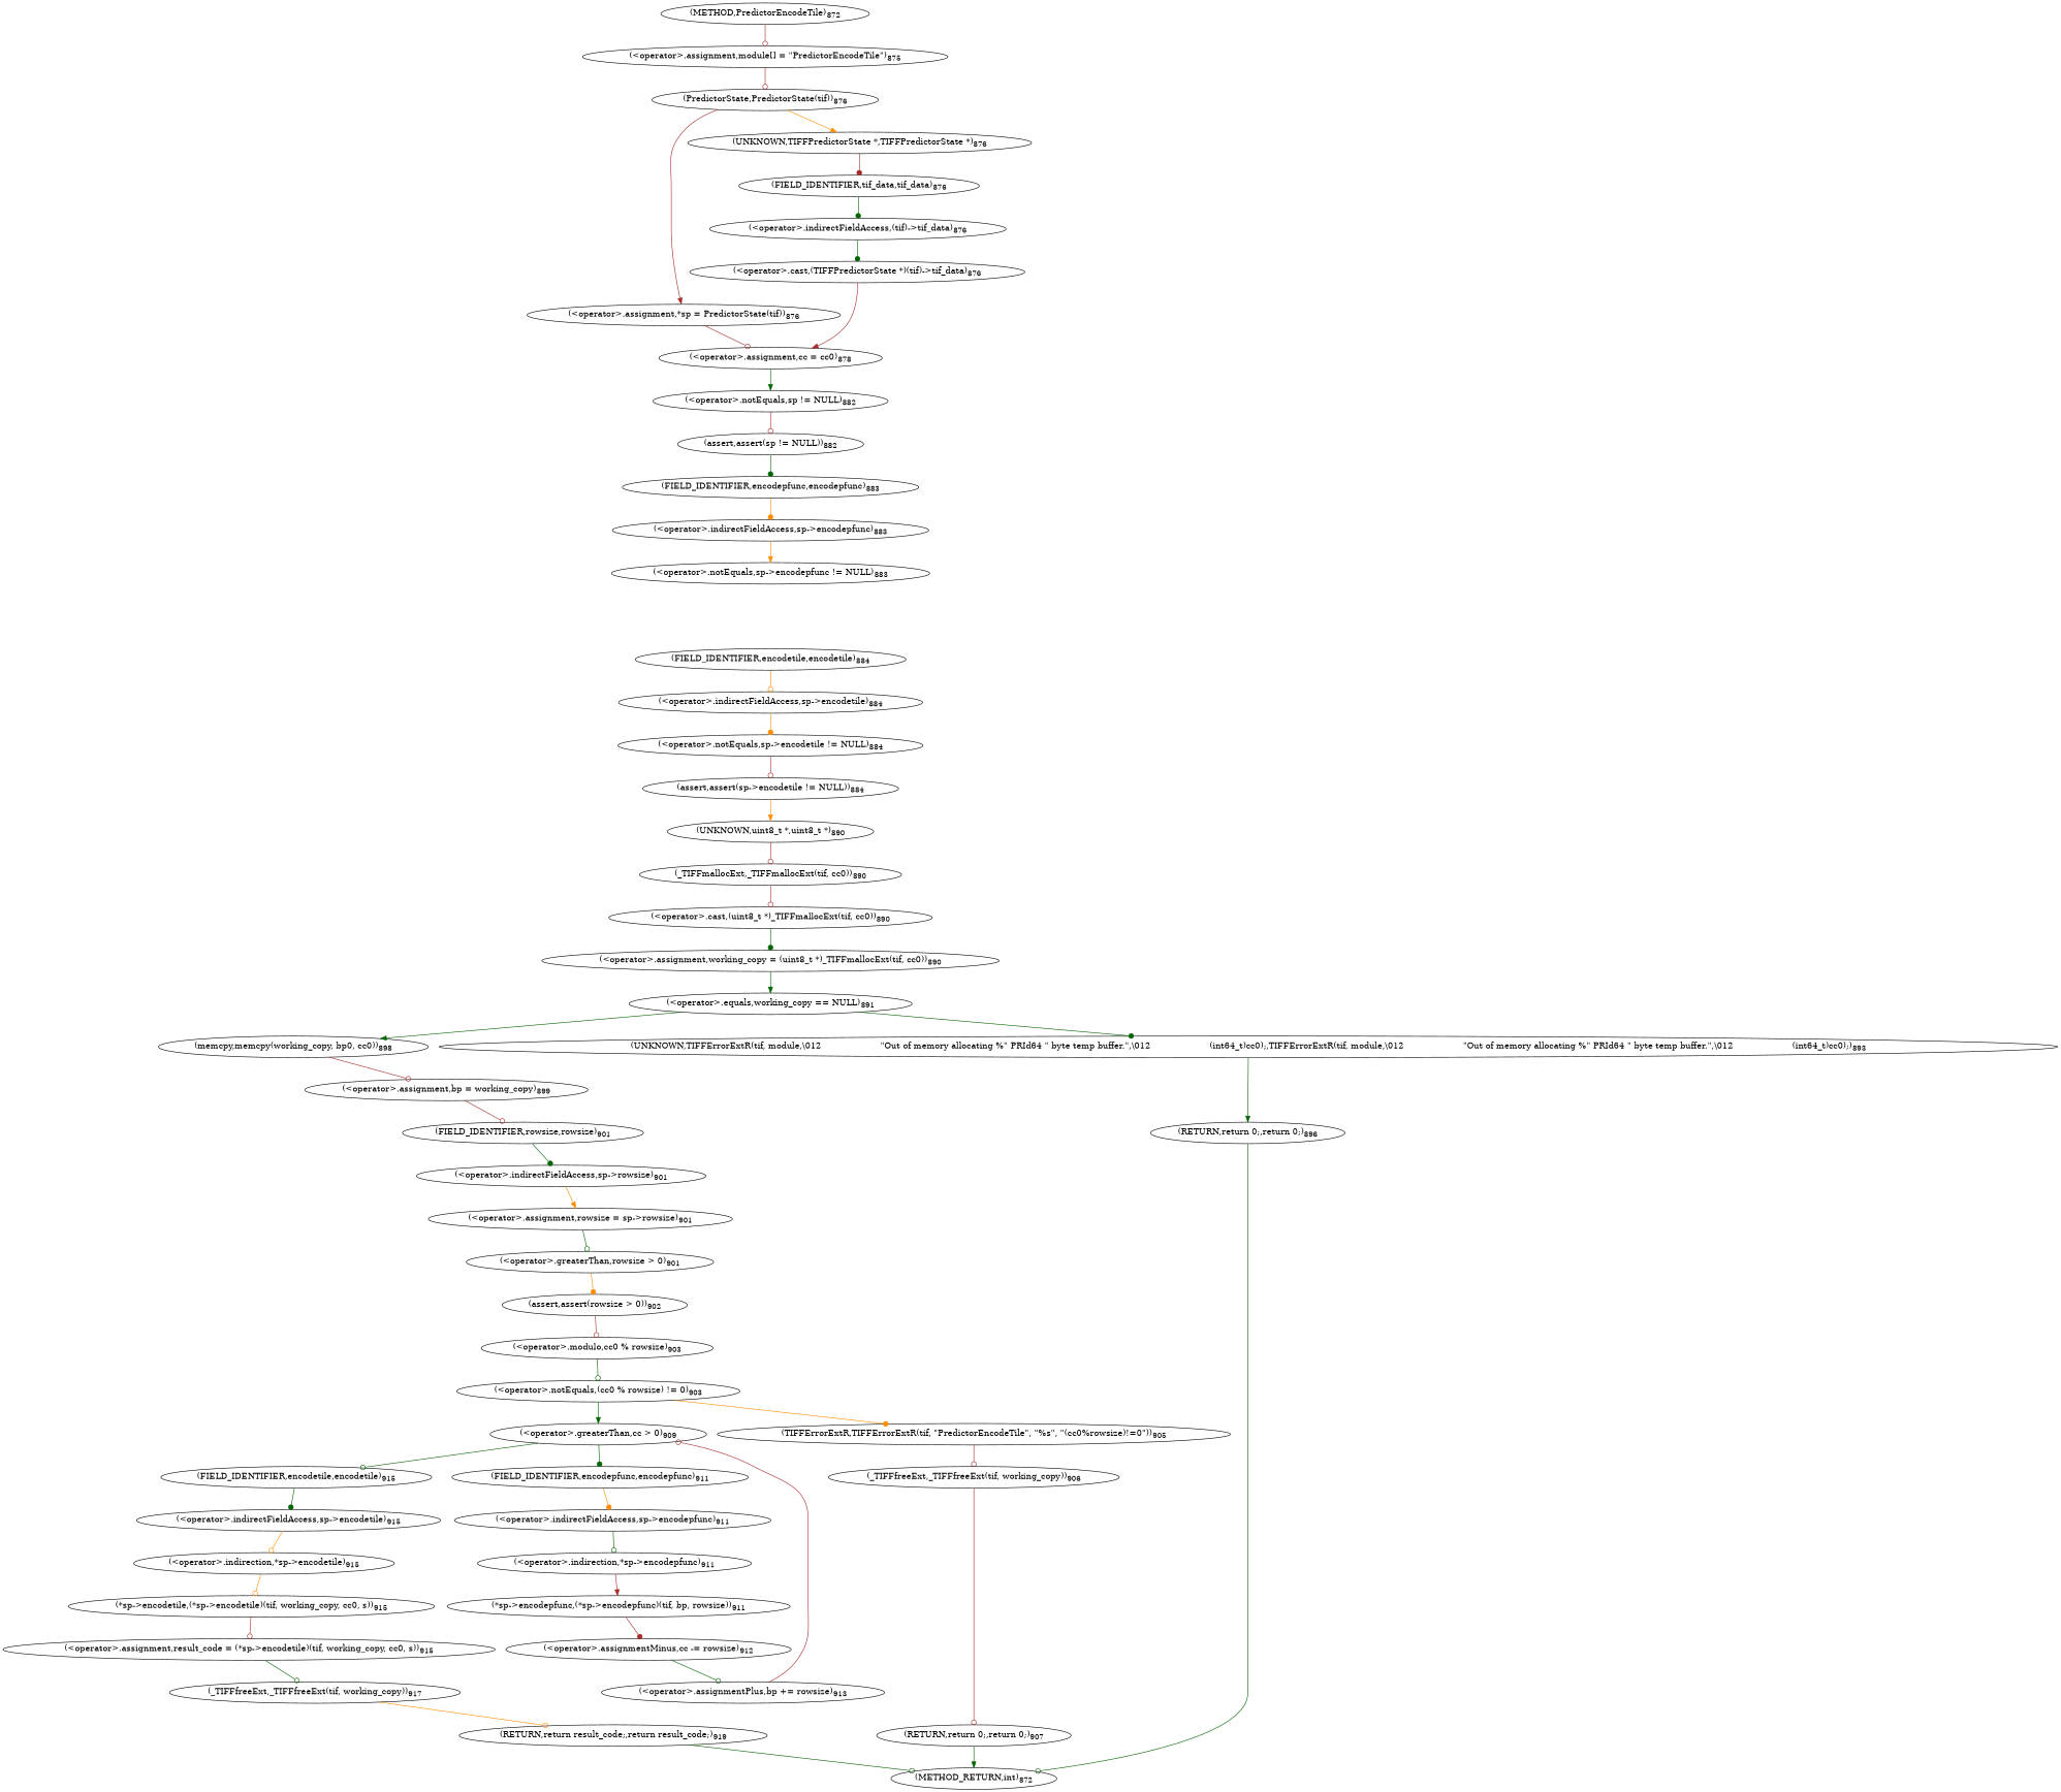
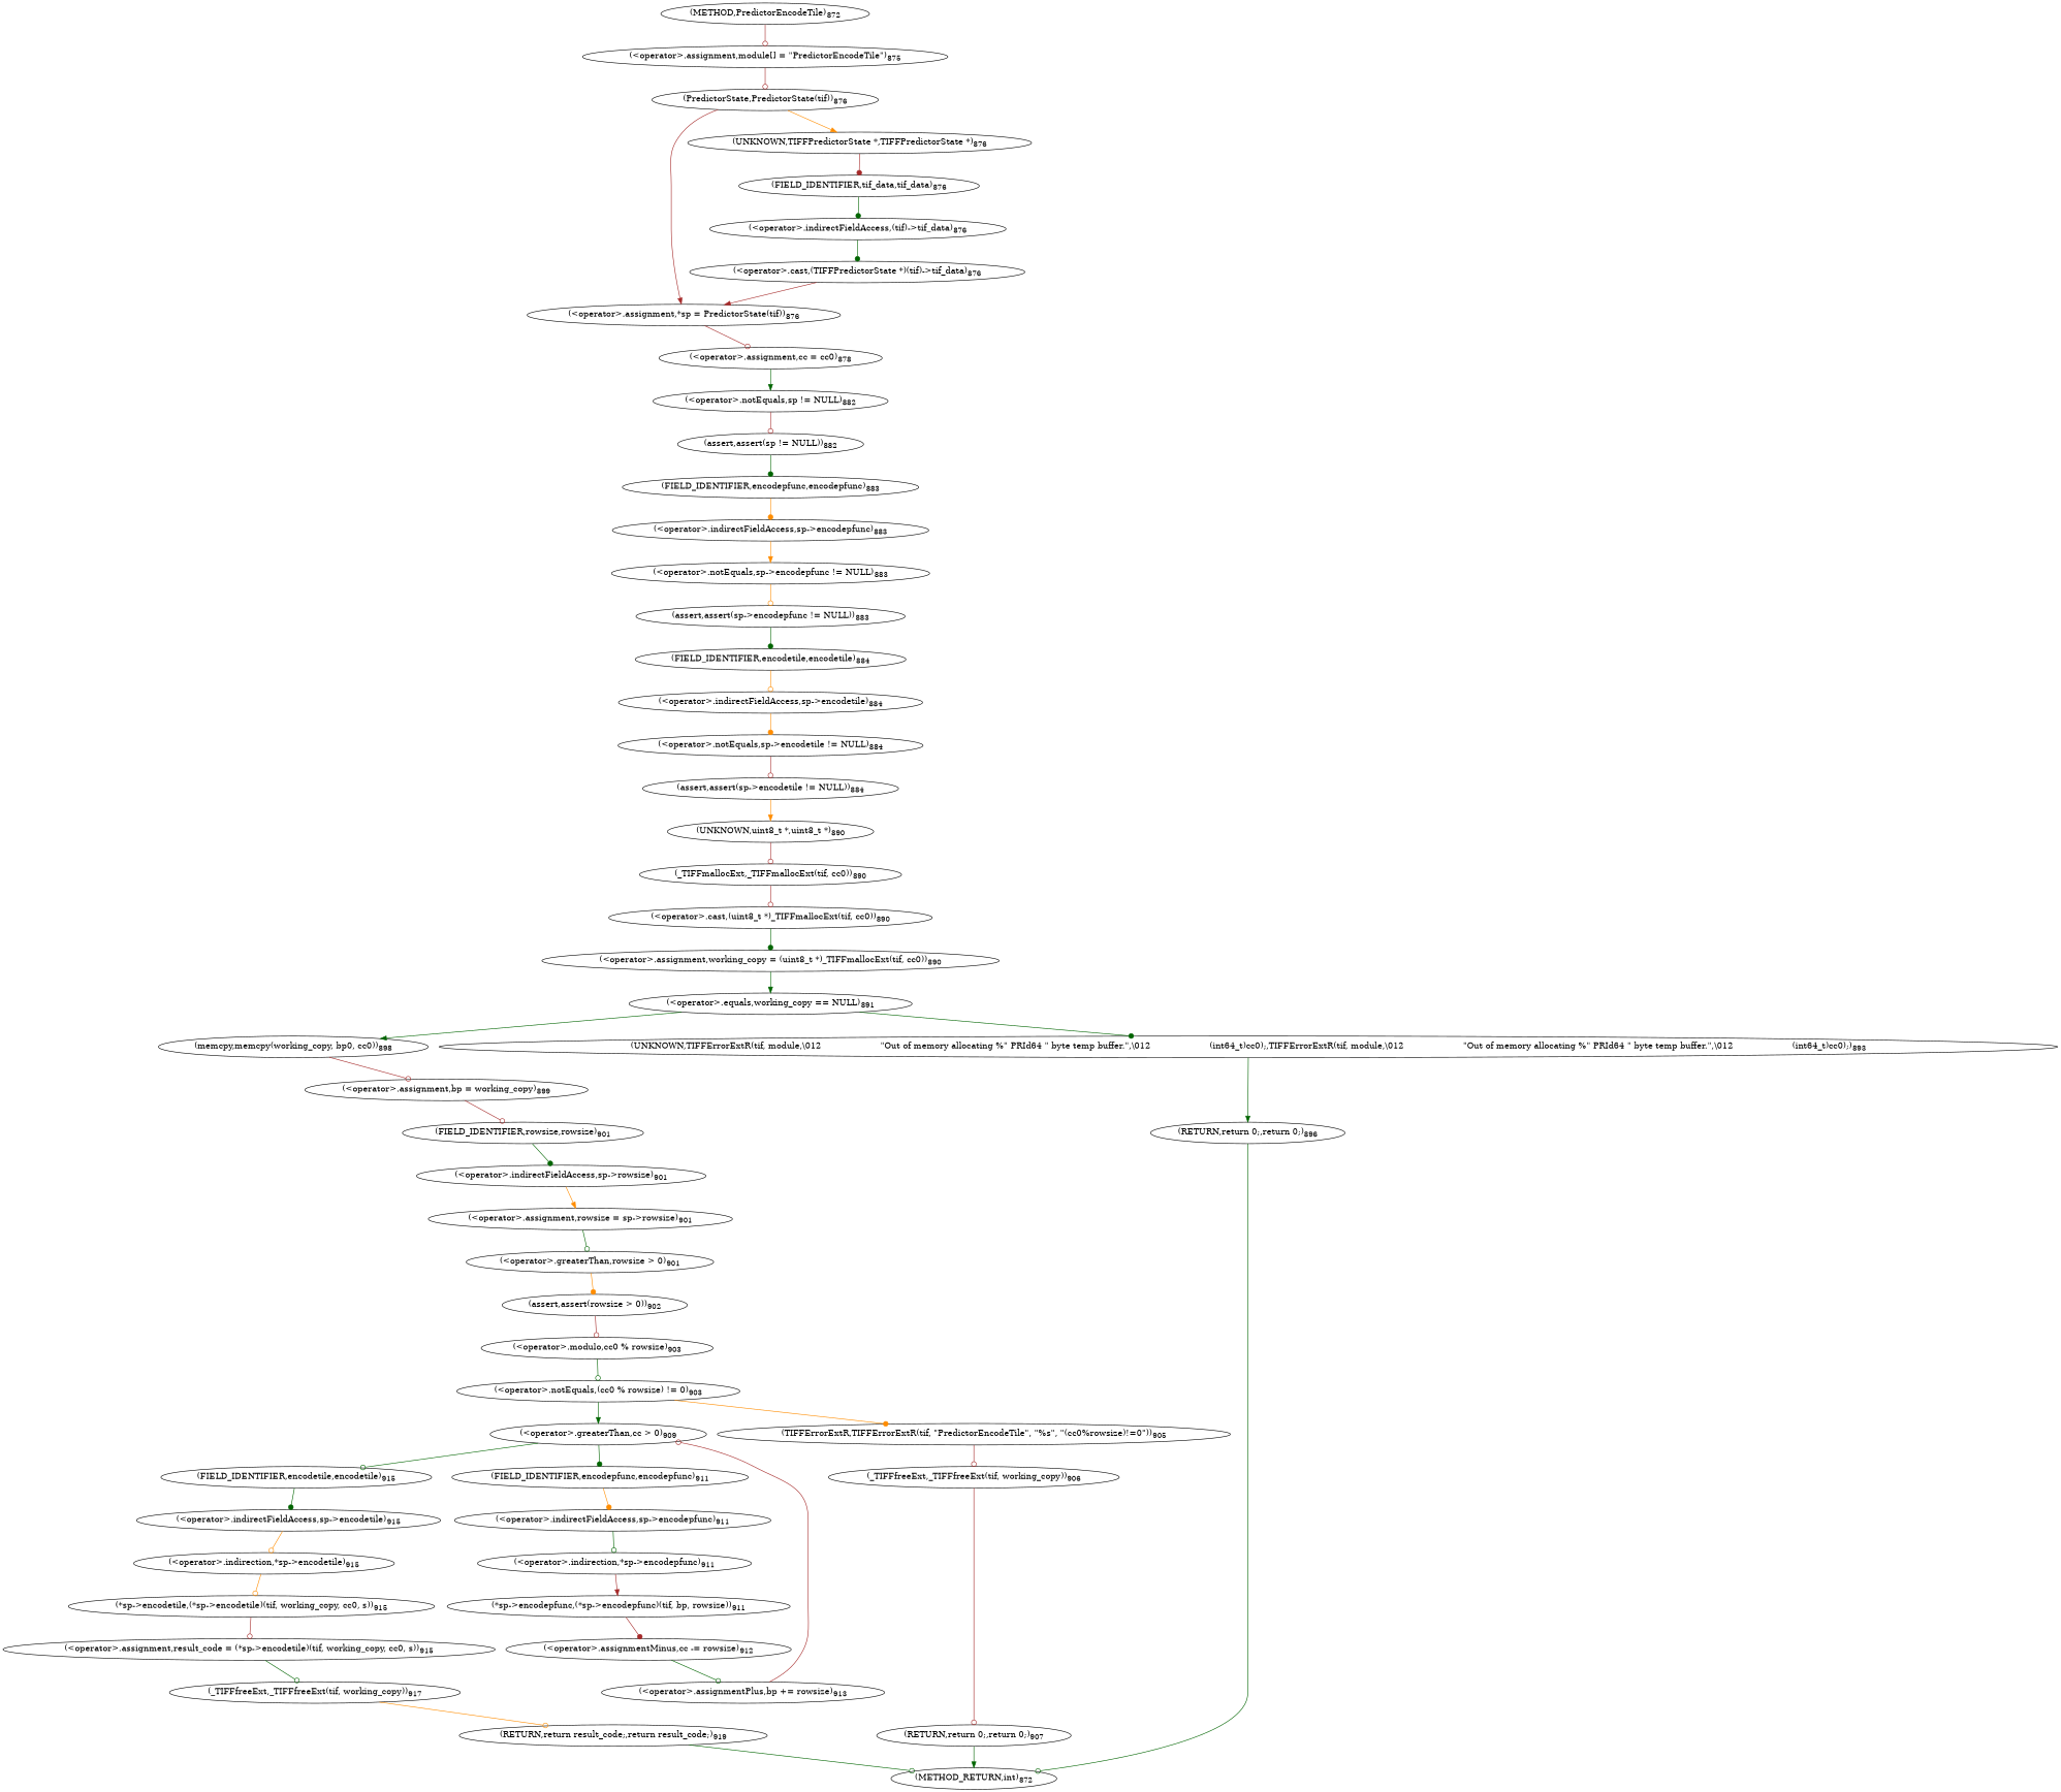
  digraph {
    edge [arrowhead=odot color=darkgreen]
    n1 [label=<(&lt;operator&gt;.assignment,module[] = &quot;PredictorEncodeTile&quot;)<SUB>875</SUB>>]
    n2 [label=<(PredictorState,PredictorState(tif))<SUB>876</SUB>>]
    n3 [label=<(&lt;operator&gt;.assignment,*sp = PredictorState(tif))<SUB>876</SUB>>]
    n4 [label=<(UNKNOWN,TIFFPredictorState *,TIFFPredictorState *)<SUB>876</SUB>>]
    n5 [label=<(&lt;operator&gt;.assignment,cc = cc0)<SUB>878</SUB>>]
    n6 [label=<(&lt;operator&gt;.notEquals,sp != NULL)<SUB>882</SUB>>]
    n7 [label=<(assert,assert(sp != NULL))<SUB>882</SUB>>]
    n8 [label=<(FIELD_IDENTIFIER,encodepfunc,encodepfunc)<SUB>883</SUB>>]
    n9 [label=<(&lt;operator&gt;.indirectFieldAccess,sp-&gt;encodepfunc)<SUB>883</SUB>>]
+   n10 [label=<(assert,assert(sp-&gt;encodepfunc != NULL))<SUB>883</SUB>>]
    n11 [label=<(FIELD_IDENTIFIER,encodetile,encodetile)<SUB>884</SUB>>]
    n12 [label=<(&lt;operator&gt;.indirectFieldAccess,sp-&gt;encodetile)<SUB>884</SUB>>]
    n13 [label=<(assert,assert(sp-&gt;encodetile != NULL))<SUB>884</SUB>>]
    n14 [label=<(UNKNOWN,uint8_t *,uint8_t *)<SUB>890</SUB>>]
    n15 [label=<(_TIFFmallocExt,_TIFFmallocExt(tif, cc0))<SUB>890</SUB>>]
    n16 [label=<(&lt;operator&gt;.assignment,working_copy = (uint8_t *)_TIFFmallocExt(tif, cc0))<SUB>890</SUB>>]
    n17 [label=<(&lt;operator&gt;.equals,working_copy == NULL)<SUB>891</SUB>>]
    n18 [label=<(memcpy,memcpy(working_copy, bp0, cc0))<SUB>898</SUB>>]
    n19 [label=<(UNKNOWN,TIFFErrorExtR(tif, module,\012                      &quot;Out of memory allocating %&quot; PRId64 &quot; byte temp buffer.&quot;,\012                      (int64_t)cc0);,TIFFErrorExtR(tif, module,\012                      &quot;Out of memory allocating %&quot; PRId64 &quot; byte temp buffer.&quot;,\012                      (int64_t)cc0);)<SUB>893</SUB>>]
    n20 [label=<(&lt;operator&gt;.assignment,bp = working_copy)<SUB>899</SUB>>]
    n21 [label=<(FIELD_IDENTIFIER,rowsize,rowsize)<SUB>901</SUB>>]
    n22 [label=<(&lt;operator&gt;.indirectFieldAccess,sp-&gt;rowsize)<SUB>901</SUB>>]
    n23 [label=<(&lt;operator&gt;.assignment,rowsize = sp-&gt;rowsize)<SUB>901</SUB>>]
    n24 [label=<(&lt;operator&gt;.greaterThan,rowsize &gt; 0)<SUB>901</SUB>>]
    n25 [label=<(assert,assert(rowsize &gt; 0))<SUB>902</SUB>>]
    n26 [label=<(&lt;operator&gt;.modulo,cc0 % rowsize)<SUB>903</SUB>>]
    n27 [label=<(&lt;operator&gt;.notEquals,(cc0 % rowsize) != 0)<SUB>903</SUB>>]
    n28 [label=<(&lt;operator&gt;.assignment,result_code = (*sp-&gt;encodetile)(tif, working_copy, cc0, s))<SUB>915</SUB>>]
    n29 [label=<(_TIFFfreeExt,_TIFFfreeExt(tif, working_copy))<SUB>917</SUB>>]
    n30 [label=<(RETURN,return result_code;,return result_code;)<SUB>919</SUB>>]
    n31 [label=<(METHOD_RETURN,int)<SUB>872</SUB>>]
    n32 [label=<(FIELD_IDENTIFIER,tif_data,tif_data)<SUB>876</SUB>>]
    n33 [label=<(&lt;operator&gt;.notEquals,sp-&gt;encodepfunc != NULL)<SUB>883</SUB>>]
    n34 [label=<(&lt;operator&gt;.notEquals,sp-&gt;encodetile != NULL)<SUB>884</SUB>>]
    n35 [label=<(&lt;operator&gt;.cast,(uint8_t *)_TIFFmallocExt(tif, cc0))<SUB>890</SUB>>]
    n36 [label=<(RETURN,return 0;,return 0;)<SUB>896</SUB>>]
    n37 [label=<(&lt;operator&gt;.greaterThan,cc &gt; 0)<SUB>909</SUB>>]
    n38 [label=<(TIFFErrorExtR,TIFFErrorExtR(tif, &quot;PredictorEncodeTile&quot;, &quot;%s&quot;, &quot;(cc0%rowsize)!=0&quot;))<SUB>905</SUB>>]
    n39 [label=<(FIELD_IDENTIFIER,encodetile,encodetile)<SUB>915</SUB>>]
    n40 [label=<(FIELD_IDENTIFIER,encodepfunc,encodepfunc)<SUB>911</SUB>>]
    n41 [label=<(_TIFFfreeExt,_TIFFfreeExt(tif, working_copy))<SUB>906</SUB>>]
    n42 [label=<(&lt;operator&gt;.indirectFieldAccess,sp-&gt;encodetile)<SUB>915</SUB>>]
    n43 [label=<(&lt;operator&gt;.indirectFieldAccess,sp-&gt;encodepfunc)<SUB>911</SUB>>]
    n44 [label=<(*sp-&gt;encodetile,(*sp-&gt;encodetile)(tif, working_copy, cc0, s))<SUB>915</SUB>>]
    n45 [label=<(RETURN,return 0;,return 0;)<SUB>907</SUB>>]
    n46 [label=<(*sp-&gt;encodepfunc,(*sp-&gt;encodepfunc)(tif, bp, rowsize))<SUB>911</SUB>>]
    n47 [label=<(&lt;operator&gt;.assignmentMinus,cc -= rowsize)<SUB>912</SUB>>]
    n48 [label=<(&lt;operator&gt;.assignmentPlus,bp += rowsize)<SUB>913</SUB>>]
    n49 [label=<(&lt;operator&gt;.indirection,*sp-&gt;encodetile)<SUB>915</SUB>>]
    n50 [label=<(&lt;operator&gt;.cast,(TIFFPredictorState *)(tif)-&gt;tif_data)<SUB>876</SUB>>]
    n51 [label=<(&lt;operator&gt;.indirection,*sp-&gt;encodepfunc)<SUB>911</SUB>>]
    n52 [label=<(&lt;operator&gt;.indirectFieldAccess,(tif)-&gt;tif_data)<SUB>876</SUB>>]
    n53 [label=<(METHOD,PredictorEncodeTile)<SUB>872</SUB>>]
    n1 -> n2 [color=brown]
    n2 -> n3 [arrowhead=normal color=brown]
    n2 -> n4 [arrowhead=normal color=darkorange]
    n3 -> n5 [color=brown]
    n4 -> n32 [arrowhead=dot color=brown]
    n5 -> n6 [arrowhead=normal]
    n6 -> n7 [color=brown]
    n7 -> n8 [arrowhead=dot]
    n8 -> n9 [arrowhead=dot color=darkorange]
    n9 -> n33 [arrowhead=normal color=darkorange]
+   n10 -> n11 [arrowhead=dot]
    n11 -> n12 [color=darkorange]
    n12 -> n34 [arrowhead=dot color=darkorange]
    n13 -> n14 [arrowhead=normal color=darkorange]
    n14 -> n15 [color=brown]
    n15 -> n35 [color=brown]
    n16 -> n17 [arrowhead=normal]
    n17 -> n18 [arrowhead=normal]
    n17 -> n19 [arrowhead=dot]
    n18 -> n20 [color=brown]
    n19 -> n36 [arrowhead=normal]
    n20 -> n21 [color=brown]
    n21 -> n22 [arrowhead=dot]
    n22 -> n23 [arrowhead=normal color=darkorange]
    n23 -> n24
    n24 -> n25 [arrowhead=dot color=darkorange]
    n25 -> n26 [color=brown]
    n26 -> n27
    n27 -> n37 [arrowhead=normal]
    n27 -> n38 [arrowhead=dot color=darkorange]
    n28 -> n29
    n29 -> n30 [color=darkorange]
    n30 -> n31
    n32 -> n52 [arrowhead=dot]
+   n33 -> n10 [color=darkorange]
    n34 -> n13 [color=brown]
    n35 -> n16 [arrowhead=dot]
    n36 -> n31
    n37 -> n39
    n37 -> n40 [arrowhead=dot]
    n38 -> n41 [color=brown]
    n39 -> n42 [arrowhead=dot]
    n40 -> n43 [arrowhead=dot color=darkorange]
    n41 -> n45 [color=brown]
    n42 -> n49 [color=darkorange]
    n43 -> n51
    n44 -> n28 [color=brown]
    n45 -> n31 [arrowhead=normal]
    n46 -> n47 [arrowhead=dot color=brown]
    n47 -> n48
    n48 -> n37 [color=brown]
    n49 -> n44 [color=darkorange]
-   n50 -> n5 [arrowhead=normal color=brown]
+   n50 -> n3 [arrowhead=normal color=brown]
    n51 -> n46 [arrowhead=normal color=brown]
    n52 -> n50 [arrowhead=dot]
    n53 -> n1 [color=brown]
  }
